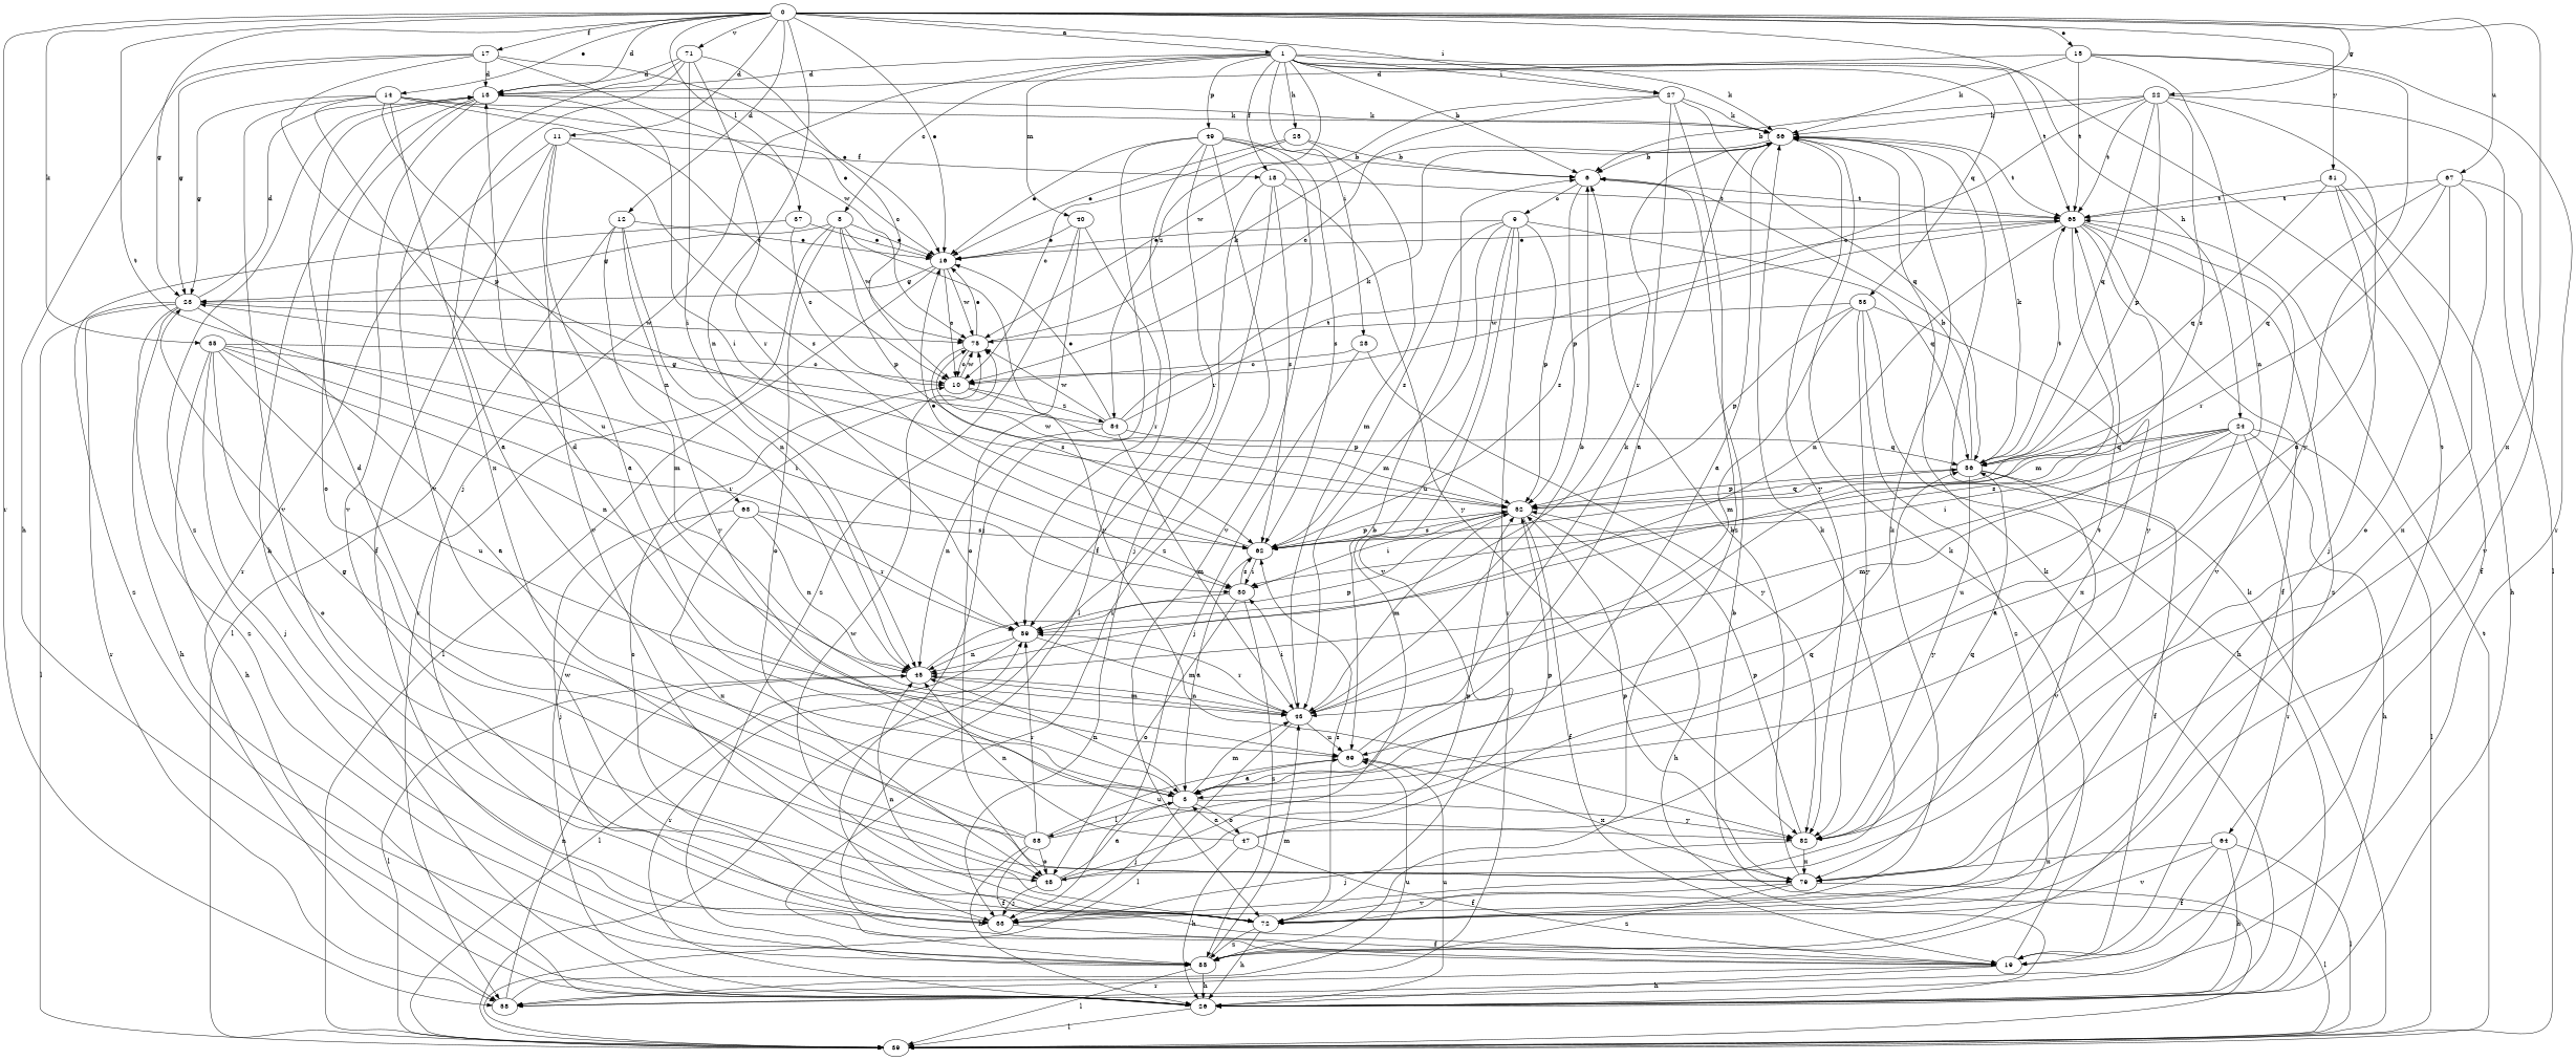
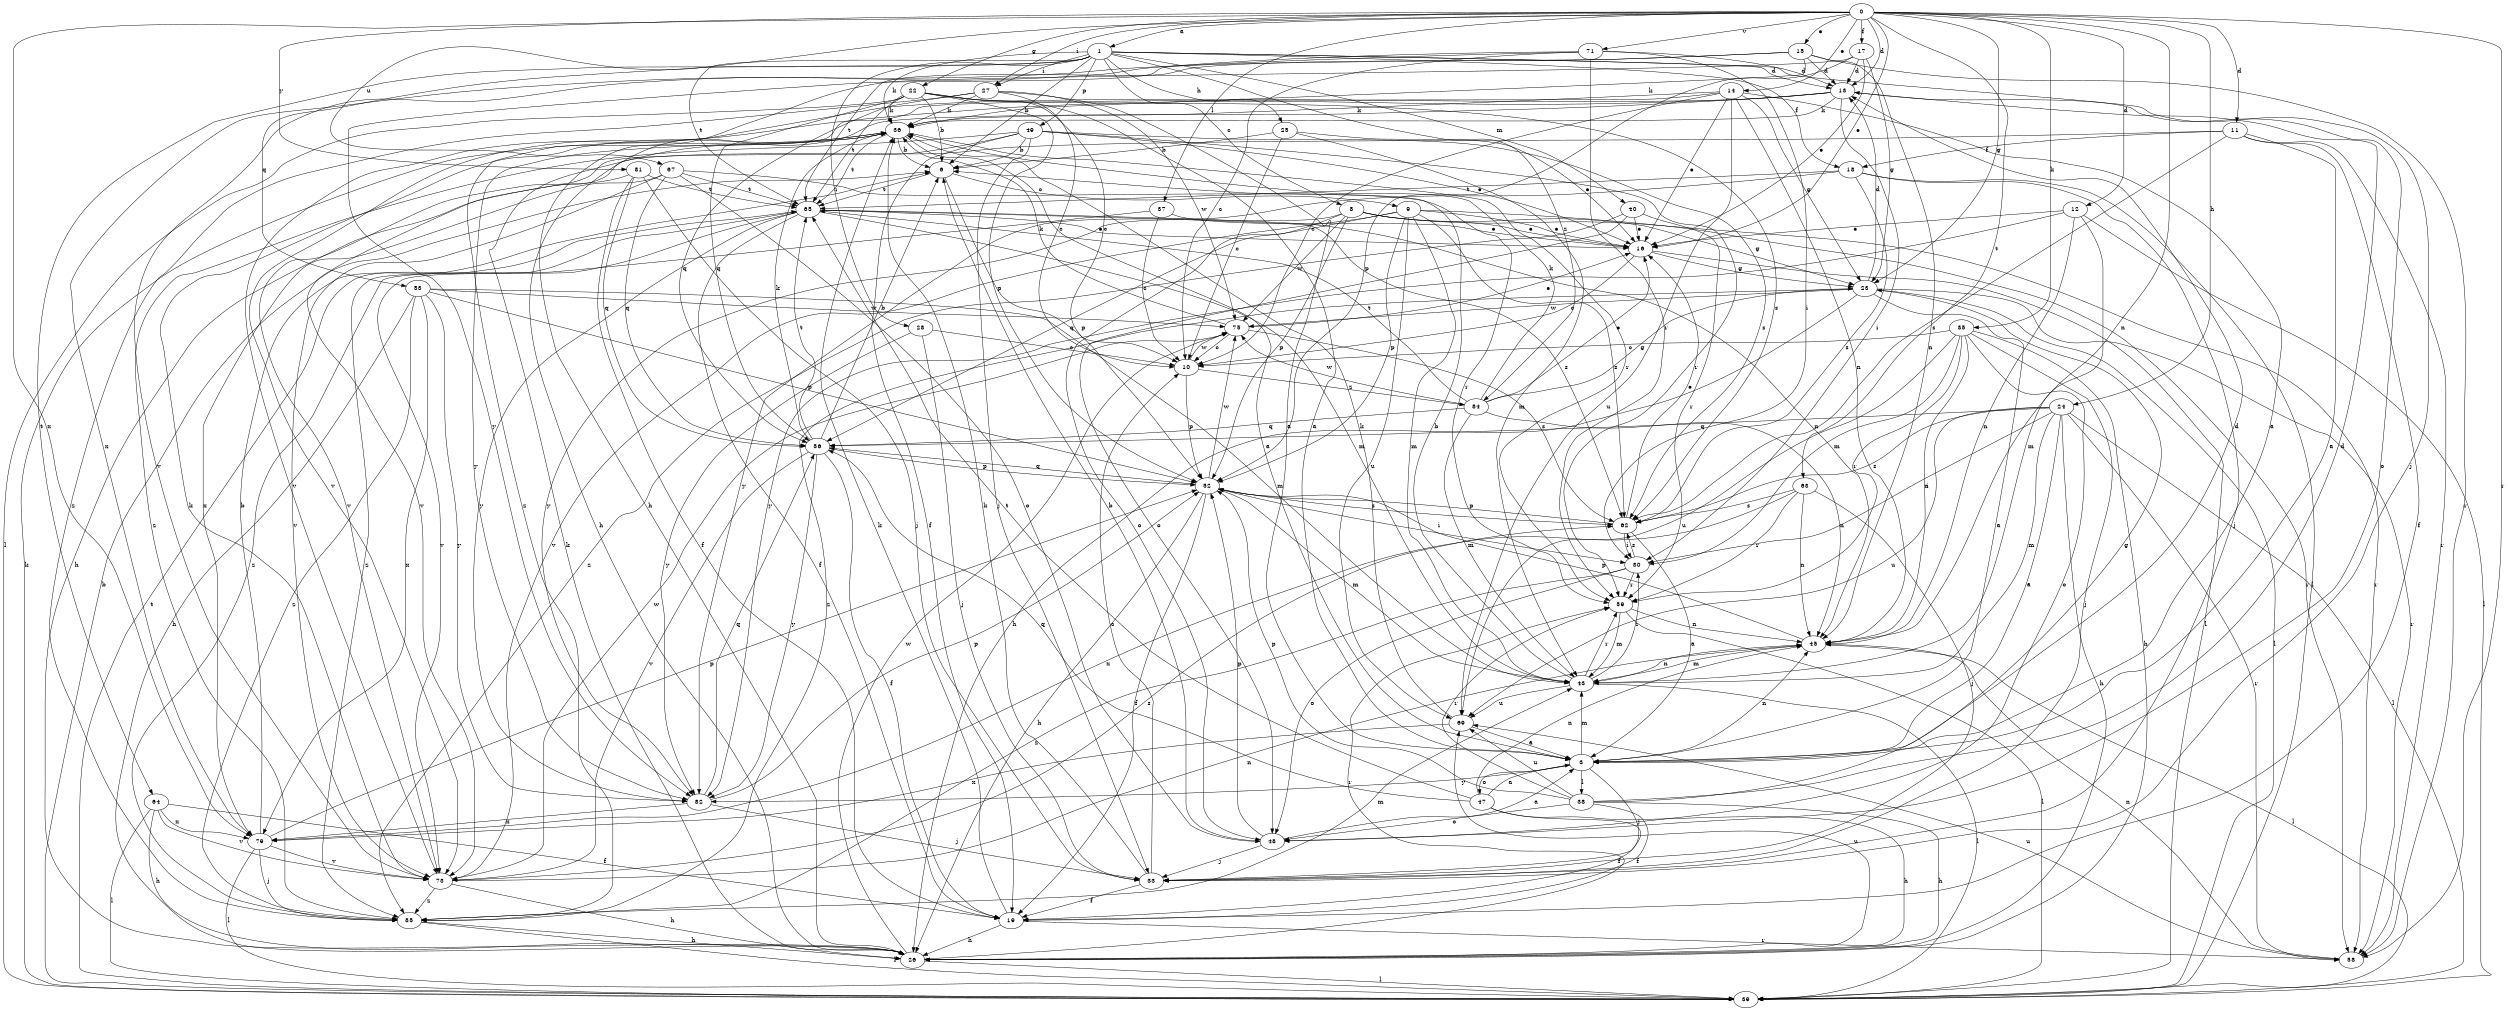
  strict digraph {
    0
    1
    11
    12
    13
    14
    15
    16
    17
    22
    23
    24
    27
    35
    37
    45
    58
    63
    67
    71
    79
    81
    6
    8
    18
    25
    28
    33
    36
    40
    49
    53
    64
    65
    84
    3
    62
-   73 [label=72]
+   73
    19
    43
    82
    39
    48
    26
    30
    85
    69
    10
    75
    52
    56
    59
    9
    38
    47
    0 -> 1 [label=a]
    0 -> 11 [label=d]
    0 -> 12 [label=d]
    0 -> 13 [label=d]
    0 -> 14 [label=e]
    0 -> 15 [label=e]
    0 -> 16 [label=e]
    0 -> 17 [label=f]
    0 -> 22 [label=g]
    0 -> 23 [label=g]
    0 -> 24 [label=h]
    0 -> 27 [label=i]
    0 -> 35 [label=k]
    0 -> 37 [label=l]
    0 -> 45 [label=n]
    0 -> 58 [label=r]
    0 -> 63 [label=t]
    0 -> 67 [label=u]
    0 -> 71 [label=v]
    0 -> 79 [label=x]
    0 -> 81 [label=y]
    1 -> 13 [label=d]
    1 -> 27 [label=i]
    1 -> 6 [label=b]
    1 -> 8 [label=c]
    1 -> 18 [label=f]
    1 -> 25 [label=h]
    1 -> 28 [label=i]
    1 -> 33 [label=j]
    1 -> 36 [label=k]
    1 -> 40 [label=m]
    1 -> 49 [label=p]
    1 -> 53 [label=q]
    1 -> 64 [label=t]
    1 -> 65 [label=t]
    1 -> 84 [label=z]
    11 -> 58 [label=r]
    11 -> 18 [label=f]
    11 -> 3 [label=a]
    11 -> 62 [label=s]
    11 -> 73 [label=v]
    11 -> 19 [label=f]
    12 -> 16 [label=e]
    12 -> 45 [label=n]
    12 -> 43 [label=m]
    12 -> 82 [label=y]
    12 -> 39 [label=l]
    13 -> 36 [label=k]
    13 -> 73 [label=v]
    13 -> 48 [label=o]
    13 -> 26 [label=h]
    13 -> 30 [label=i]
    13 -> 85 [label=z]
    14 -> 16 [label=e]
    14 -> 23 [label=g]
    14 -> 45 [label=n]
    14 -> 36 [label=k]
    14 -> 3 [label=a]
    14 -> 73 [label=v]
    14 -> 69 [label=u]
    14 -> 10 [label=c]
    15 -> 13 [label=d]
    15 -> 45 [label=n]
    15 -> 58 [label=r]
    15 -> 36 [label=k]
    15 -> 65 [label=t]
    15 -> 82 [label=y]
    16 -> 23 [label=g]
    16 -> 39 [label=l]
    16 -> 10 [label=c]
-   16 -> 75 [label=w]
    17 -> 13 [label=d]
    17 -> 16 [label=e]
    17 -> 23 [label=g]
    17 -> 26 [label=h]
-   17 -> 75 [label=w]
    17 -> 52 [label=p]
    22 -> 6 [label=b]
    22 -> 36 [label=k]
    22 -> 65 [label=t]
    22 -> 3 [label=a]
    22 -> 62 [label=s]
    22 -> 39 [label=l]
    22 -> 10 [label=c]
    22 -> 52 [label=p]
    22 -> 56 [label=q]
    23 -> 13 [label=d]
    23 -> 58 [label=r]
    23 -> 3 [label=a]
    23 -> 39 [label=l]
    23 -> 26 [label=h]
    23 -> 85 [label=z]
    23 -> 75 [label=w]
    24 -> 58 [label=r]
    24 -> 3 [label=a]
    24 -> 62 [label=s]
    24 -> 43 [label=m]
    24 -> 39 [label=l]
    24 -> 26 [label=h]
    24 -> 30 [label=i]
    24 -> 69 [label=u]
    24 -> 56 [label=q]
    27 -> 36 [label=k]
    27 -> 3 [label=a]
    27 -> 85 [label=z]
    27 -> 10 [label=c]
    27 -> 75 [label=w]
    27 -> 56 [label=q]
    35 -> 45 [label=n]
    35 -> 33 [label=j]
    35 -> 48 [label=o]
    35 -> 26 [label=h]
-   35 -> 30 [label=i]
+   35 -> 30 [label=m]
    35 -> 69 [label=u]
    35 -> 10 [label=c]
    35 -> 59 [label=r]
    37 -> 16 [label=e]
    37 -> 85 [label=z]
    37 -> 10 [label=c]
    45 -> 43 [label=m]
    45 -> 39 [label=l]
    45 -> 52 [label=p]
    58 -> 45 [label=n]
    58 -> 69 [label=u]
    63 -> 45 [label=n]
    63 -> 79 [label=x]
    63 -> 33 [label=j]
    63 -> 62 [label=s]
    63 -> 59 [label=r]
    67 -> 79 [label=x]
    67 -> 65 [label=t]
    67 -> 73 [label=v]
    67 -> 48 [label=o]
    67 -> 56 [label=q]
    67 -> 59 [label=r]
    71 -> 13 [label=d]
    71 -> 79 [label=x]
    71 -> 73 [label=v]
    71 -> 30 [label=i]
    71 -> 10 [label=c]
    71 -> 59 [label=r]
    79 -> 6 [label=b]
    79 -> 73 [label=v]
    79 -> 39 [label=l]
-   79 -> 85 [label=z]
+   79 -> 85 [label=j]
    79 -> 52 [label=p]
    81 -> 33 [label=j]
    81 -> 65 [label=t]
    81 -> 19 [label=f]
    81 -> 26 [label=h]
    81 -> 56 [label=q]
    6 -> 65 [label=t]
    6 -> 52 [label=p]
    6 -> 9 [label=c]
    8 -> 16 [label=e]
    8 -> 23 [label=g]
    8 -> 58 [label=r]
    8 -> 82 [label=y]
    8 -> 48 [label=o]
    8 -> 75 [label=w]
    8 -> 52 [label=p]
    18 -> 33 [label=j]
    18 -> 65 [label=t]
    18 -> 62 [label=s]
    18 -> 82 [label=y]
    18 -> 39 [label=l]
    25 -> 16 [label=e]
    25 -> 6 [label=b]
    25 -> 43 [label=m]
    25 -> 10 [label=c]
    28 -> 33 [label=j]
    28 -> 82 [label=y]
    28 -> 10 [label=c]
    33 -> 36 [label=k]
    33 -> 19 [label=f]
    33 -> 10 [label=c]
    36 -> 6 [label=b]
    36 -> 65 [label=t]
    36 -> 3 [label=a]
    36 -> 82 [label=y]
    36 -> 59 [label=r]
    40 -> 16 [label=e]
    40 -> 48 [label=o]
    40 -> 85 [label=z]
    40 -> 59 [label=r]
    49 -> 16 [label=e]
    49 -> 6 [label=b]
    49 -> 33 [label=j]
    49 -> 62 [label=s]
    49 -> 73 [label=v]
    49 -> 19 [label=f]
    49 -> 85 [label=z]
    49 -> 59 [label=r]
    53 -> 79 [label=x]
    53 -> 43 [label=m]
    53 -> 82 [label=y]
    53 -> 26 [label=h]
    53 -> 85 [label=z]
    53 -> 75 [label=w]
    53 -> 52 [label=p]
    64 -> 79 [label=x]
    64 -> 73 [label=v]
    64 -> 19 [label=f]
    64 -> 39 [label=l]
    64 -> 26 [label=h]
    65 -> 16 [label=e]
    65 -> 45 [label=n]
    65 -> 62 [label=s]
    65 -> 73 [label=v]
    65 -> 19 [label=f]
    65 -> 43 [label=m]
    65 -> 82 [label=y]
    65 -> 85 [label=z]
    84 -> 16 [label=e]
    84 -> 23 [label=g]
    84 -> 45 [label=n]
    84 -> 36 [label=k]
    84 -> 65 [label=t]
    84 -> 43 [label=m]
    84 -> 75 [label=w]
    84 -> 56 [label=q]
    3 -> 13 [label=d]
    3 -> 45 [label=n]
    3 -> 33 [label=j]
    3 -> 43 [label=m]
    3 -> 82 [label=y]
    3 -> 38 [label=l]
    3 -> 47 [label=o]
    62 -> 16 [label=e]
    62 -> 3 [label=a]
    62 -> 30 [label=i]
    62 -> 52 [label=p]
    73 -> 45 [label=n]
    73 -> 36 [label=k]
    73 -> 62 [label=s]
    73 -> 26 [label=h]
    73 -> 85 [label=z]
    73 -> 75 [label=w]
    19 -> 58 [label=r]
    19 -> 36 [label=k]
    19 -> 26 [label=h]
    43 -> 45 [label=n]
    43 -> 6 [label=b]
    43 -> 39 [label=l]
    43 -> 30 [label=i]
    43 -> 69 [label=u]
    43 -> 59 [label=r]
    82 -> 79 [label=x]
    82 -> 33 [label=j]
    82 -> 52 [label=p]
    82 -> 56 [label=q]
    39 -> 6 [label=b]
    39 -> 36 [label=k]
    39 -> 65 [label=t]
    48 -> 6 [label=b]
    48 -> 33 [label=j]
    48 -> 3 [label=a]
    48 -> 52 [label=p]
    26 -> 36 [label=k]
    26 -> 39 [label=l]
    26 -> 69 [label=u]
    26 -> 75 [label=w]
    26 -> 59 [label=r]
    30 -> 62 [label=s]
    30 -> 48 [label=o]
    30 -> 85 [label=z]
    30 -> 59 [label=r]
    85 -> 43 [label=m]
    85 -> 39 [label=l]
    85 -> 26 [label=h]
    69 -> 79 [label=x]
    69 -> 36 [label=k]
    69 -> 3 [label=a]
    10 -> 84 [label=z]
    10 -> 75 [label=w]
    10 -> 52 [label=p]
    75 -> 16 [label=e]
    75 -> 36 [label=k]
    75 -> 62 [label=s]
    75 -> 10 [label=c]
    52 -> 62 [label=s]
    52 -> 19 [label=f]
    52 -> 43 [label=m]
    52 -> 26 [label=h]
    52 -> 30 [label=i]
    52 -> 75 [label=w]
    52 -> 56 [label=q]
    56 -> 6 [label=b]
    56 -> 36 [label=k]
    56 -> 65 [label=t]
    56 -> 73 [label=v]
    56 -> 19 [label=f]
    56 -> 82 [label=y]
    56 -> 52 [label=p]
    59 -> 45 [label=n]
    59 -> 43 [label=m]
    59 -> 39 [label=l]
    9 -> 16 [label=e]
    9 -> 58 [label=r]
    9 -> 62 [label=s]
    9 -> 73 [label=v]
    9 -> 43 [label=m]
    9 -> 69 [label=u]
    9 -> 52 [label=p]
    9 -> 56 [label=q]
    38 -> 13 [label=d]
    38 -> 23 [label=g]
    38 -> 19 [label=f]
    38 -> 48 [label=o]
    38 -> 26 [label=h]
    38 -> 69 [label=u]
    38 -> 52 [label=p]
    38 -> 59 [label=r]
    47 -> 45 [label=n]
    47 -> 65 [label=t]
    47 -> 3 [label=a]
    47 -> 19 [label=f]
    47 -> 26 [label=h]
    47 -> 56 [label=q]
  }
